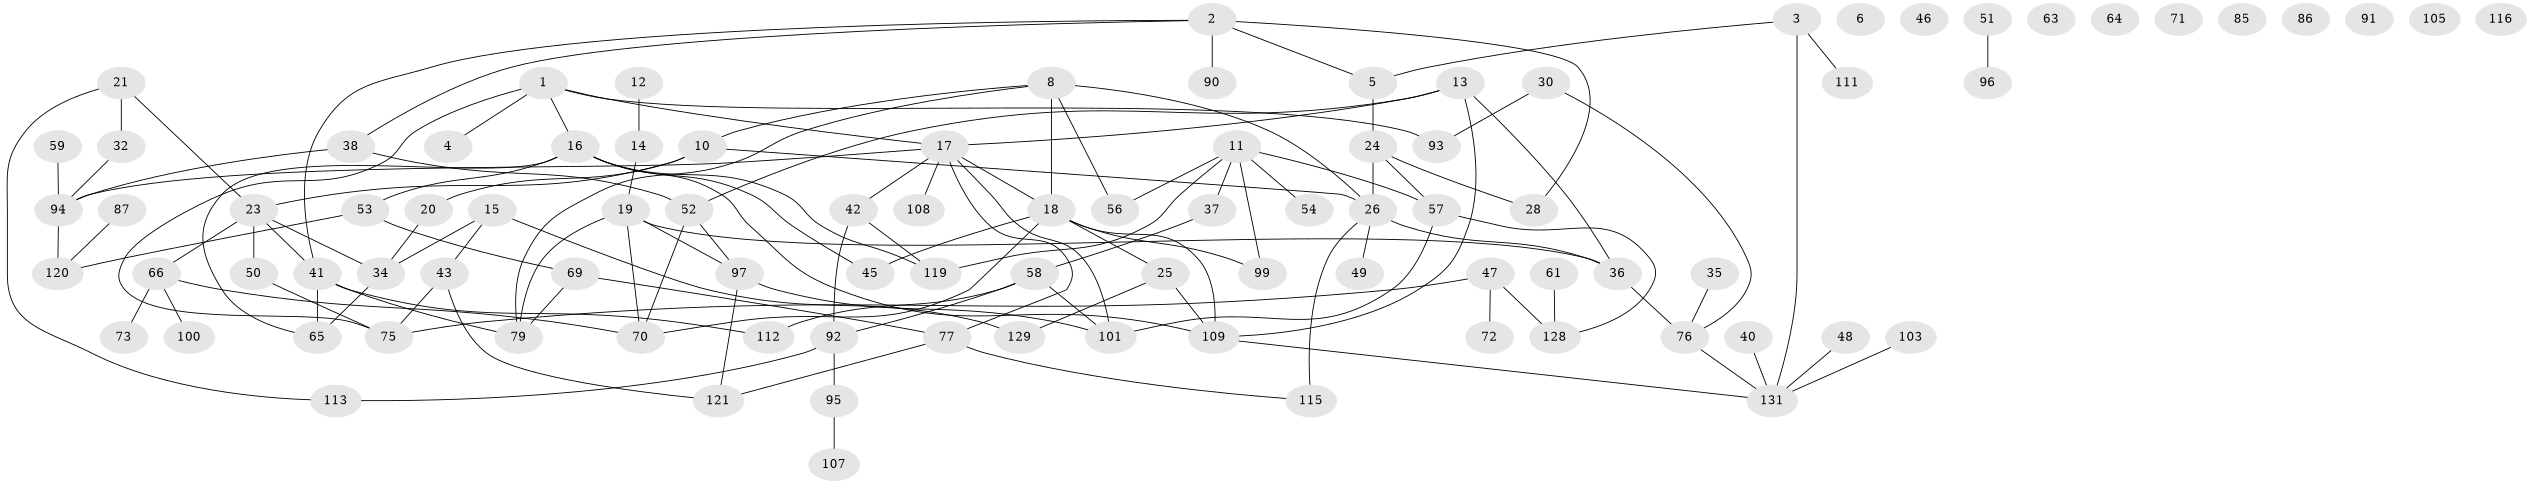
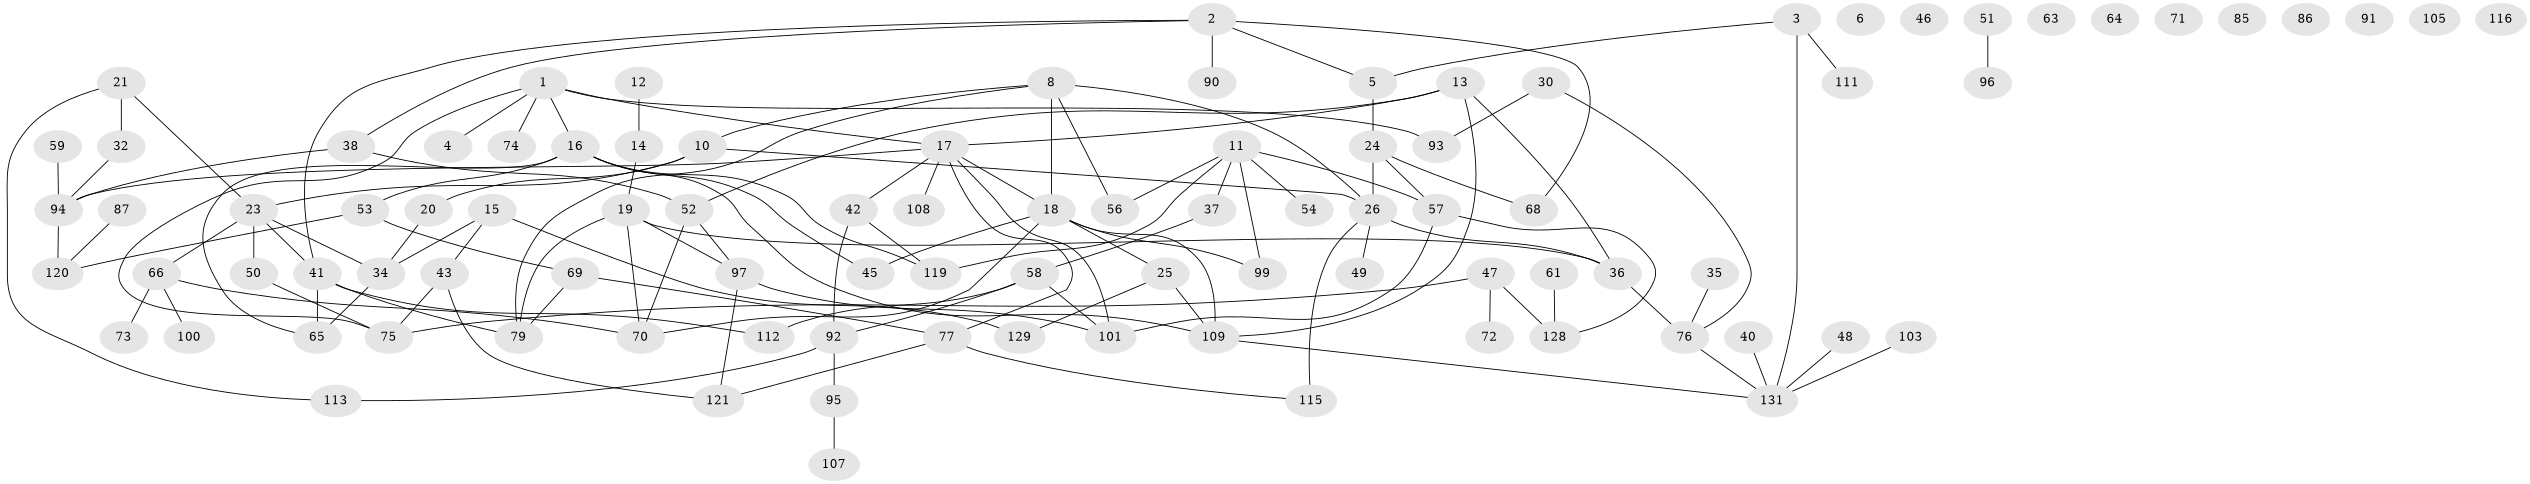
  graph {
    node [color=gray90 style=filled]
    1 [super="+29"]
    4
    16 [super="+31"]
    17 [super="+122"]
+   74
    75
    93 [super="+104"]
    119
    109 [super="+126"]
    45
    53 [super="+130"]
    65
    18 [super="+118"]
    42 [super="+60"]
    77
    94 [super="+137"]
    101 [super="+102"]
    108
    2 [super="+80"]
    5 [super="+22"]
-   28
+   28 [label=68]
    38 [super="+125"]
    41 [super="+62"]
    90
    24 [super="+133"]
    52 [super="+106"]
    79 [super="+88"]
    112
    3 [super="+84"]
    111
    131 [super="+134"]
    26 [super="+138"]
    57 [super="+114"]
    70
    97
    6
    100 [super="+117"]
    8 [super="+33"]
    10 [super="+82"]
    56
    20
    23 [super="+68"]
    99
    25
    115
    36 [super="+135"]
    49
    34 [super="+123"]
    50
    66 [super="+81"]
    11 [super="+124"]
    37
    54
    58 [super="+98"]
    128
    12
    14
    19 [super="+89"]
    13 [super="+39"]
    76 [super="+83"]
    15 [super="+27"]
    43 [super="+110"]
    129
    121
    69
    120
    92 [super="+132"]
    21 [super="+127"]
    32
    113
    73
    30 [super="+55"]
    35
    40
    95
    46
    47 [super="+67"]
    72
    48
    51
    96
    59
    61 [super="+78"]
    63
    64
    71
    85
    86
    87
    91
    107
    103
    105
    116 [super="+136"]
    1 -- 4
    1 -- 16
    1 -- 17
+   1 -- 74
    1 -- 75
    1 -- 93
    16 -- 119
    16 -- 109
    16 -- 45
    16 -- 53
    16 -- 65
    17 -- 18
    17 -- 42
    17 -- 77
    17 -- 94
    17 -- 101
    17 -- 108
    109 -- 131
    53 -- 69
    53 -- 120
    18 -- 109
    18 -- 45
    18 -- 70
    18 -- 99
    18 -- 25
    42 -- 119
    42 -- 92
    77 -- 115
    77 -- 121
    94 -- 120
    2 -- 5
    2 -- 28
    2 -- 38
    2 -- 41
    2 -- 90
    5 -- 24
    38 -- 94
    38 -- 52
    41 -- 65
    41 -- 79
    41 -- 112
    24 -- 28
    24 -- 26
    24 -- 57
    52 -- 70
    52 -- 97
    3 -- 5
    3 -- 111
    3 -- 131
    26 -- 115 [weight=2]
    26 -- 36
    26 -- 49
    57 -- 101
    57 -- 128
    97 -- 101
    97 -- 121
    8 -- 18
    8 -- 79
    8 -- 26
    8 -- 10
    8 -- 56
    10 -- 26
    10 -- 20
    10 -- 23
    20 -- 34
    23 -- 41
    23 -- 34
    23 -- 50
    23 -- 66
    25 -- 109
    25 -- 129
    36 -- 76
    34 -- 65
    50 -- 75
    66 -- 70
    66 -- 100
    66 -- 73
    11 -- 119
    11 -- 57
    11 -- 56
    11 -- 99
    11 -- 37
    11 -- 54
    37 -- 58
    58 -- 101
    58 -- 112
    58 -- 92
    12 -- 14
    14 -- 19
    19 -- 79
    19 -- 70
    19 -- 97
    19 -- 36
    13 -- 17
    13 -- 109
    13 -- 52
    13 -- 36
    76 -- 131
    15 -- 34
    15 -- 43
    15 -- 129
    43 -- 75
    43 -- 121
    69 -- 77
    69 -- 79
    92 -- 113
    92 -- 95
    21 -- 23
    21 -- 32
    21 -- 113
    32 -- 94
    30 -- 93
    30 -- 76
    35 -- 76
    40 -- 131
    95 -- 107
    47 -- 75
    47 -- 128
    47 -- 72
    48 -- 131
    51 -- 96
    59 -- 94
    61 -- 128
    87 -- 120
    103 -- 131
  }
